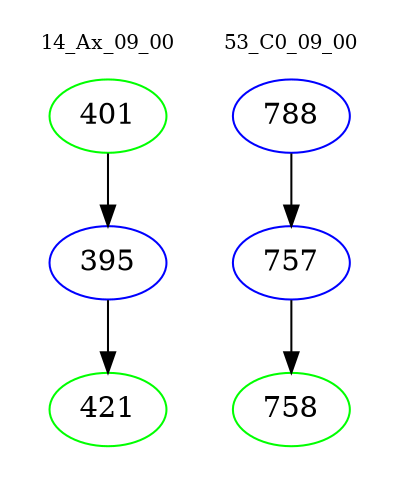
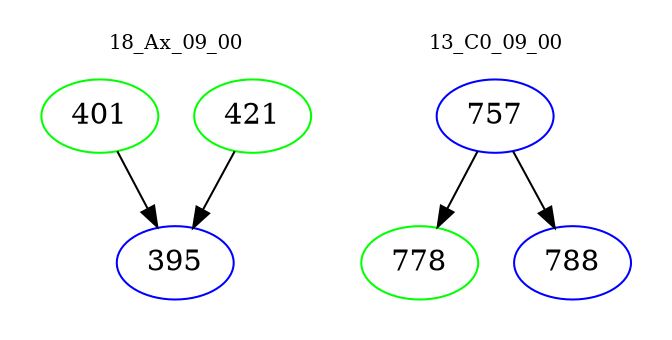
  digraph {
    node [color=blue]
    edge [color=black]
    n1 [label=395]
    n2 [color=green label=421]
    n3 [color=green label=401]
    n4 [label=757]
-   n5 [color=green label=758]
+   n5 [color=green label=778]
    n6 [label=788]
    subgraph cluster_1 {
      color=white
      fontsize=10
-     label="14_Ax_09_00"
+     label="18_Ax_09_00"
      n1
      n2
      n3
    }
    subgraph cluster_2 {
      color=white
      fontsize=10
-     label="53_C0_09_00"
+     label="13_C0_09_00"
      n4
      n5
      n6
    }
-   n1 -> n2
+   n2 -> n1
    n3 -> n1
    n4 -> n5
-   n6 -> n4
+   n4 -> n6
  }
